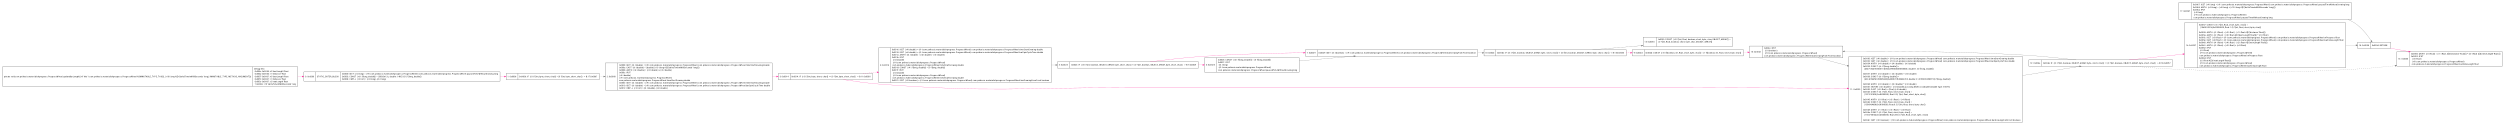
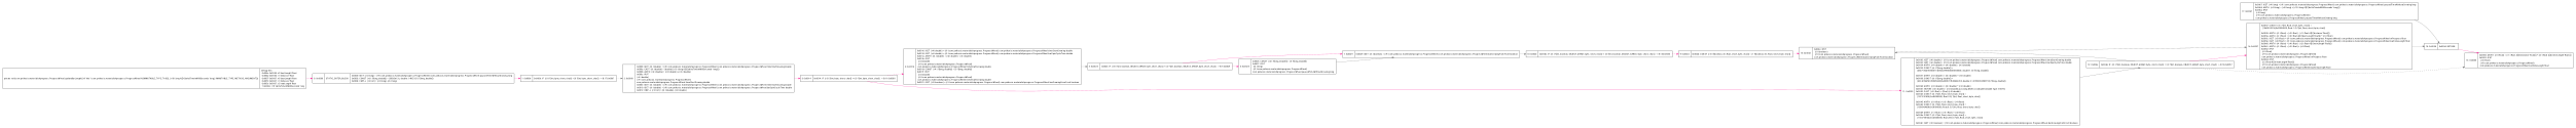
  digraph {
    fontname="Roboto Condensed"
    rankdir=LR
    node [fontname="Roboto Condensed" shape=record]
    edge [color=deeppink fontname="Roboto Condensed"]
    n1 [label="{0\:\ 0x0000|STATIC_ENTER_BLOCK\l|0x0000: IGET  (r4 I:long) = (r9 I:com.pnikosis.materialishprogress.ProgressWheel) com.pnikosis.materialishprogress.ProgressWheel.pausedTimeWithoutGrowing long \l0x0002: CONST  (r6 I:?[long, double]) = (300(0x12c, double:1.48E\-321) ?[long, double]) \l0x0004: CMP_L  (r3 I:int) = (r4 I:long), (r6 I:long) \l}"]
    n2 [label="{1\:\ 0x0006|0x0006: IF  (r3 I:?[int, byte, short, char]) \< (0 ?[int, byte, short, char])  \-\> B:17:0x0067 \l}"]
    n3 [label="{2\:\ 0x0008|0x0008: IGET  (r4 I:double) = (r9 I:com.pnikosis.materialishprogress.ProgressWheel) com.pnikosis.materialishprogress.ProgressWheel.timeStartGrowing double \l0x000a: CAST  (r6 I:double) = (double) (r10 I:long A[D('deltaTimeInMilliSeconds' long)]) \l0x000b: ARITH  (r4 I:double) = (r4 I:double) + (r6 I:double) \l0x000c: IPUT  \l  (r4 I:double)\l  (r9 I:com.pnikosis.materialishprogress.ProgressWheel)\l com.pnikosis.materialishprogress.ProgressWheel.timeStartGrowing double \l0x000e: IGET  (r4 I:double) = (r9 I:com.pnikosis.materialishprogress.ProgressWheel) com.pnikosis.materialishprogress.ProgressWheel.timeStartGrowing double \l0x0010: IGET  (r6 I:double) = (r9 I:com.pnikosis.materialishprogress.ProgressWheel) com.pnikosis.materialishprogress.ProgressWheel.barSpinCycleTime double \l0x0012: CMP_L  (r3 I:int) = (r4 I:double), (r6 I:double) \l}"]
    n4 [label="{3\:\ 0x0014|0x0014: IF  (r3 I:?[int, byte, short, char]) \<= (0 ?[int, byte, short, char])  \-\> B:11:0x0030 \l}"]
    n5 [label="{17\:\ 0x0067|0x0067: IGET  (r4 I:long) = (r9 I:com.pnikosis.materialishprogress.ProgressWheel) com.pnikosis.materialishprogress.ProgressWheel.pausedTimeWithoutGrowing long \l0x0069: ARITH  (r4 I:long) = (r4 I:long) + (r10 I:long A[D('deltaTimeInMilliSeconds' long)]) \l0x006a: IPUT  \l  (r4 I:long)\l  (r9 I:com.pnikosis.materialishprogress.ProgressWheel)\l com.pnikosis.materialishprogress.ProgressWheel.pausedTimeWithoutGrowing long \l}"]
    n6 [label="{14\:\ 0x0054|0x0054: RETURN   \l}"]
    n7 [label="{4\:\ 0x0016|0x0016: IGET  (r4 I:double) = (r9 I:com.pnikosis.materialishprogress.ProgressWheel) com.pnikosis.materialishprogress.ProgressWheel.timeStartGrowing double \l0x0018: IGET  (r6 I:double) = (r9 I:com.pnikosis.materialishprogress.ProgressWheel) com.pnikosis.materialishprogress.ProgressWheel.barSpinCycleTime double \l0x001a: ARITH  (r4 I:double) = (r4 I:double) \- (r6 I:double) \l3x001b: IPUT  \l  (r4 I:double)\l  (r9 I:com.pnikosis.materialishprogress.ProgressWheel)\l com.pnikosis.materialishprogress.ProgressWheel.timeStartGrowing double \l0x001d: CONST  (r4 I:?[long, double]) = (0 ?[long, double]) \l0x001f: IPUT  \l  (r4 I:double)\l  (r9 I:com.pnikosis.materialishprogress.ProgressWheel)\l com.pnikosis.materialishprogress.ProgressWheel.timeStartGrowing double \l0x0021: IGET  (r3 I:boolean) = (r9 I:com.pnikosis.materialishprogress.ProgressWheel) com.pnikosis.materialishprogress.ProgressWheel.barGrowingFromFront boolean \l}"]
    n8 [label="{11\:\ 0x0030|0x0030: IGET  (r4 I:double) = (r9 I:com.pnikosis.materialishprogress.ProgressWheel) com.pnikosis.materialishprogress.ProgressWheel.timeStartGrowing double \l0x0032: IGET  (r6 I:double) = (r9 I:com.pnikosis.materialishprogress.ProgressWheel) com.pnikosis.materialishprogress.ProgressWheel.barSpinCycleTime double \l0x0034: ARITH  (r4 I:double) = (r4 I:double) \/ (r6 I:double) \l0x0035: CONST  (r6 I:?[long, double]) = \l  (4607182418800017408(0x3ff0000000000000, double:1.0) ?[long, double])\l \l0x0037: ARITH  (r4 I:double) = (r4 I:double) + (r6 I:double) \l0x0038: CONST  (r6 I:?[long, double]) = \l  (4614256656552045848(0x400921fb54442d18, double:3.141592653589793) ?[long, double])\l \l0x003d: ARITH  (r4 I:double) = (r4 I:double) * (r6 I:double) \l0x003e: INVOKE  (r4 I:double) = (r4 I:double) java.lang.Math.cos(double):double type: STATIC \l0x0042: CAST  (r3 I:float) = (float) (r4 I:double) \l0x0043: CONST  (r4 I:?[int, float, short, byte, char]) = \l  (1073741824(0x40000000, float:2.0) ?[int, float, short, byte, char])\l \l0x0045: ARITH  (r3 I:float) = (r3 I:float) \/ (r4 I:float) \l0x0046: CONST  (r4 I:?[int, float, short, byte, char]) = \l  (1056964608(0x3f000000, float:0.5) ?[int, float, short, byte, char])\l \l0x0048: ARITH  (r1 I:float) = (r3 I:float) + (r4 I:float) \l0x004a: CONST  (r0 I:?[int, float, short, byte, char]) = \l  (1130758144(0x43660000, float:230.0) ?[int, float, short, byte, char])\l \l0x004c: IGET  (r3 I:boolean) = (r9 I:com.pnikosis.materialishprogress.ProgressWheel) com.pnikosis.materialishprogress.ProgressWheel.barGrowingFromFront boolean \l}"]
    n9 [label="{5\:\ 0x0023|0x0023: IF  (r3 I:?[int, boolean, OBJECT, ARRAY, byte, short, char]) != (0 ?[int, boolean, OBJECT, ARRAY, byte, short, char])  \-\> B:7:0x0029 \l}"]
    n10 [label="{12\:\ 0x004e|0x004e: IF  (r3 I:?[int, boolean, OBJECT, ARRAY, byte, short, char]) == (0 ?[int, boolean, OBJECT, ARRAY, byte, short, char])  \-\> B:16:0x0057 \l}"]
    n11 [label="{6\:\ 0x0025|0x0025: CONST  (r4 I:?[long, double]) = (0 ?[long, double]) \l0x0027: IPUT  \l  (r4 I:long)\l  (r9 I:com.pnikosis.materialishprogress.ProgressWheel)\l com.pnikosis.materialishprogress.ProgressWheel.pausedTimeWithoutGrowing long \l}"]
    n12 [label="{7\:\ 0x0029|0x0029: IGET  (r3 I:boolean) = (r9 I:com.pnikosis.materialishprogress.ProgressWheel) com.pnikosis.materialishprogress.ProgressWheel.barGrowingFromFront boolean \l}"]
    n13 [label="{8\:\ 0x002b|0x002b: IF  (r3 I:?[int, boolean, OBJECT, ARRAY, byte, short, char]) != (0 ?[int, boolean, OBJECT, ARRAY, byte, short, char])  \-\> B:15:0x0055 \l}"]
    n14 [label="{9\:\ 0x002d|0x002d: CONST  (r3 I:?[boolean, int, float, short, byte, char]) = (1 ?[boolean, int, float, short, byte, char]) \l}"]
-   n15 [label="{15\:\ 0x0055|0x0055: CONST  (r3 I:?[int, float, boolean, short, byte, char, OBJECT, ARRAY]) = \l  (0 ?[int, float, boolean, short, byte, char, OBJECT, ARRAY])\l \l}"]
    n16 [label="{10\:\ 0x002e|0x002e: IPUT  \l  (r3 I:boolean)\l  (r9 I:com.pnikosis.materialishprogress.ProgressWheel)\l com.pnikosis.materialishprogress.ProgressWheel.barGrowingFromFront boolean \l}"]
    n17 [label="{13\:\ 0x0050|0x0050: ARITH  (r3 I:float) = (r1 I:float A[D('distance' float)]) * (r0 I:float A[D('destLength' float)]) \l0x0052: IPUT  \l  (r3 I:float)\l  (r9 I:com.pnikosis.materialishprogress.ProgressWheel)\l com.pnikosis.materialishprogress.ProgressWheel.barExtraLength float \l}"]
    n18 [label="{16\:\ 0x0057|0x0057: CONST  (r3 I:?[int, float, short, byte, char]) = \l  (1065353216(0x3f800000, float:1.0) ?[int, float, short, byte, char])\l \l0x0059: ARITH  (r3 I:float) = (r3 I:float) \- (r1 I:float A[D('distance' float)]) \l0x005a: ARITH  (r2 I:float) = (r0 I:float A[D('destLength' float)]) * (r3 I:float) \l0x005c: IGET  (r3 I:float) = (r9 I:com.pnikosis.materialishprogress.ProgressWheel) com.pnikosis.materialishprogress.ProgressWheel.mProgress float \l0x005e: IGET  (r4 I:float) = (r9 I:com.pnikosis.materialishprogress.ProgressWheel) com.pnikosis.materialishprogress.ProgressWheel.barExtraLength float \l0x0060: ARITH  (r4 I:float) = (r4 I:float) \- (r2 I:float A[D('newLength' float)]) \l0x0061: ARITH  (r3 I:float) = (r3 I:float) + (r4 I:float) \l0x0062: IPUT  \l  (r3 I:float)\l  (r9 I:com.pnikosis.materialishprogress.ProgressWheel)\l com.pnikosis.materialishprogress.ProgressWheel.mProgress float \l0x0064: IPUT  \l  (r2 I:float A[D('newLength' float)])\l  (r9 I:com.pnikosis.materialishprogress.ProgressWheel)\l com.pnikosis.materialishprogress.ProgressWheel.barExtraLength float \l}"]
    n19 [label="{private void com.pnikosis.materialishprogress.ProgressWheel.updateBarLength((r9 'this' I:com.pnikosis.materialishprogress.ProgressWheel A[IMMUTABLE_TYPE, THIS]), (r10 I:long A[D('deltaTimeInMilliSeconds' long), IMMUTABLE_TYPE, METHOD_ARGUMENT]))  | Debug Info:\l  0x004c\-0x0054: r0 'destLength' float\l  0x004a\-0x0054: r1 'distance' float\l  0x0057\-0x0067: r0 'destLength' float\l  0x0057\-0x0067: r1 'distance' float\l  0x005c\-0x0067: r2 'newLength' float\l  ?\-0x006c: r10 'deltaTimeInMilliSeconds' long\l}"]
    n1 -> n2
    n2 -> n3 [color=gray40 style=dashed]
    n3 -> n4
    n4 -> n7 [style=dashed]
    n4 -> n8
    n5 -> n6 [color=gray40]
    n6 -> n17
    n7 -> n9 [color=gray40]
    n8 -> n10 [color=gray40]
    n9 -> n11 [style=dashed]
    n9 -> n12
    n10 -> n16 [color=gray40]
    n10 -> n17 [color=gray40 style=dashed]
    n10 -> n18
    n11 -> n12 [color=gray40]
    n12 -> n13 [color=gray40]
    n13 -> n14 [style=dashed]
-   n13 -> n15 [color=gray40]
    n14 -> n16 [style=dashed]
-   n16 -> n8 [color=gray40]
+   n16 -> n18 [color=gray40]
    n18 -> n6 [color=gray40]
    n19 -> n1
  }
